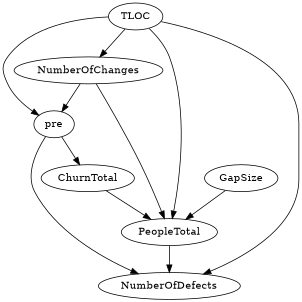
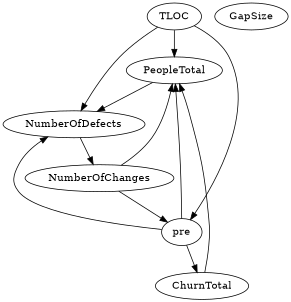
  digraph {
    PeopleTotal
    NumberOfDefects
    NumberOfChanges
    pre
    ChurnTotal
    TLOC
    GapSize
    PeopleTotal -> NumberOfDefects
    NumberOfChanges -> PeopleTotal
    NumberOfChanges -> pre
-   GapSize -> PeopleTotal
+   pre -> PeopleTotal
    pre -> NumberOfDefects
    pre -> ChurnTotal
    ChurnTotal -> PeopleTotal
    TLOC -> PeopleTotal
    TLOC -> NumberOfDefects
-   TLOC -> NumberOfChanges
+   NumberOfDefects -> NumberOfChanges
    TLOC -> pre
  }
